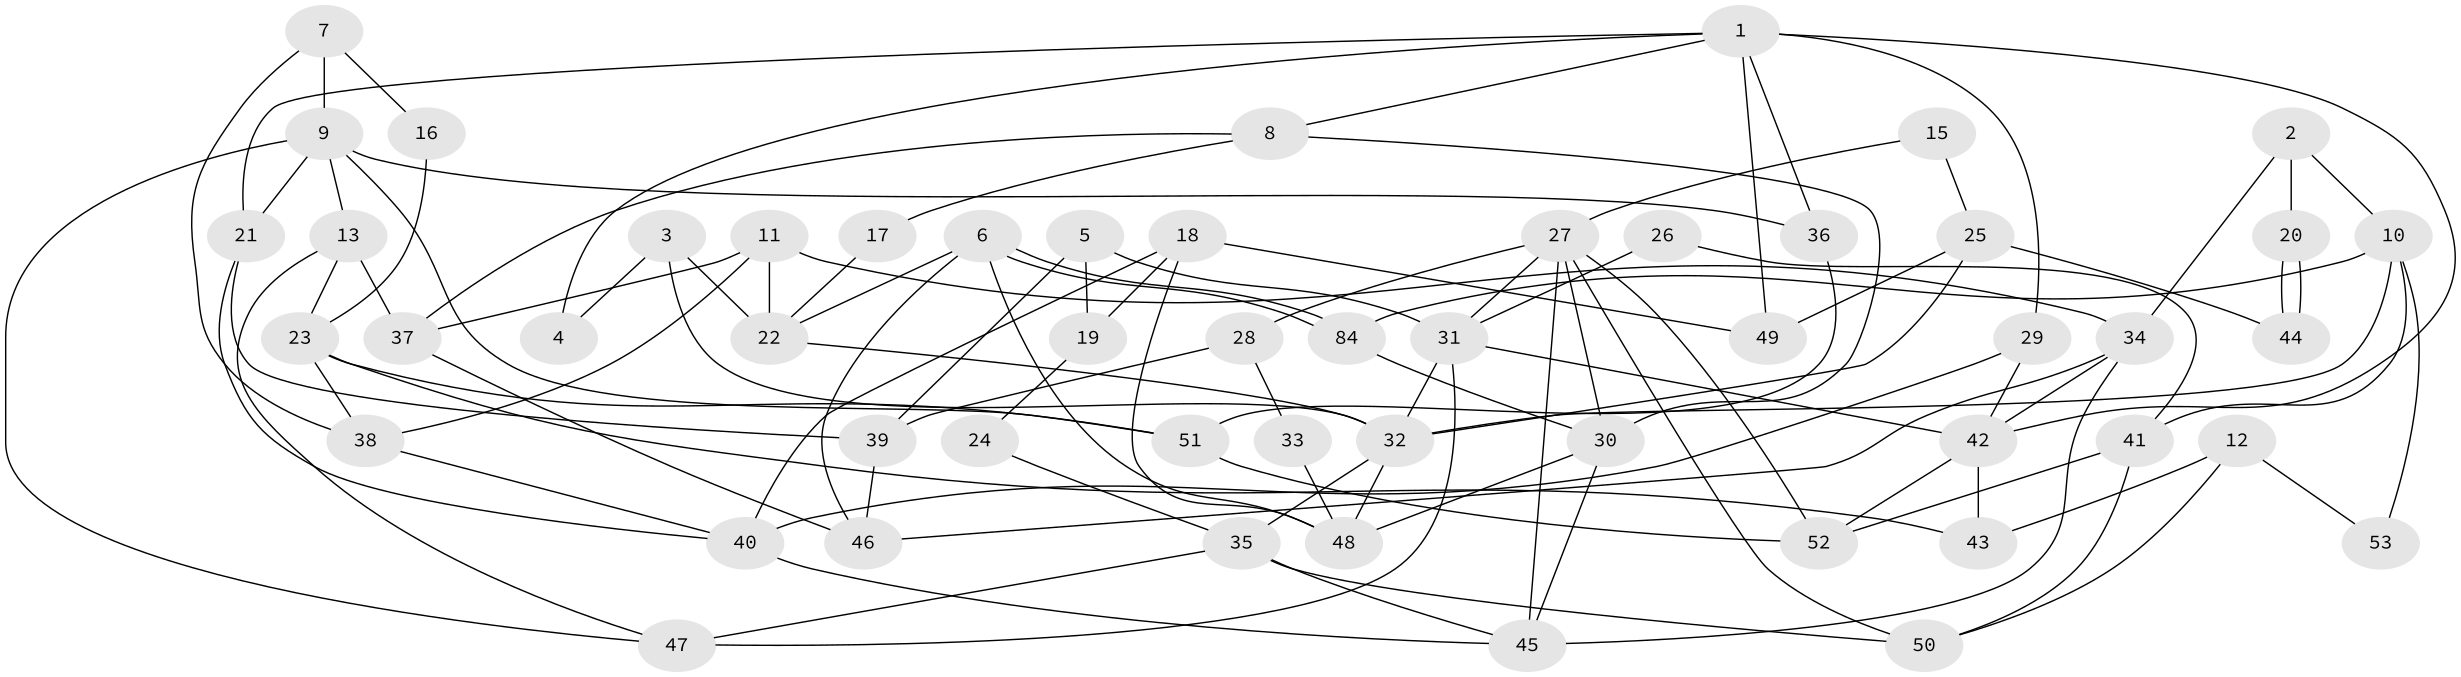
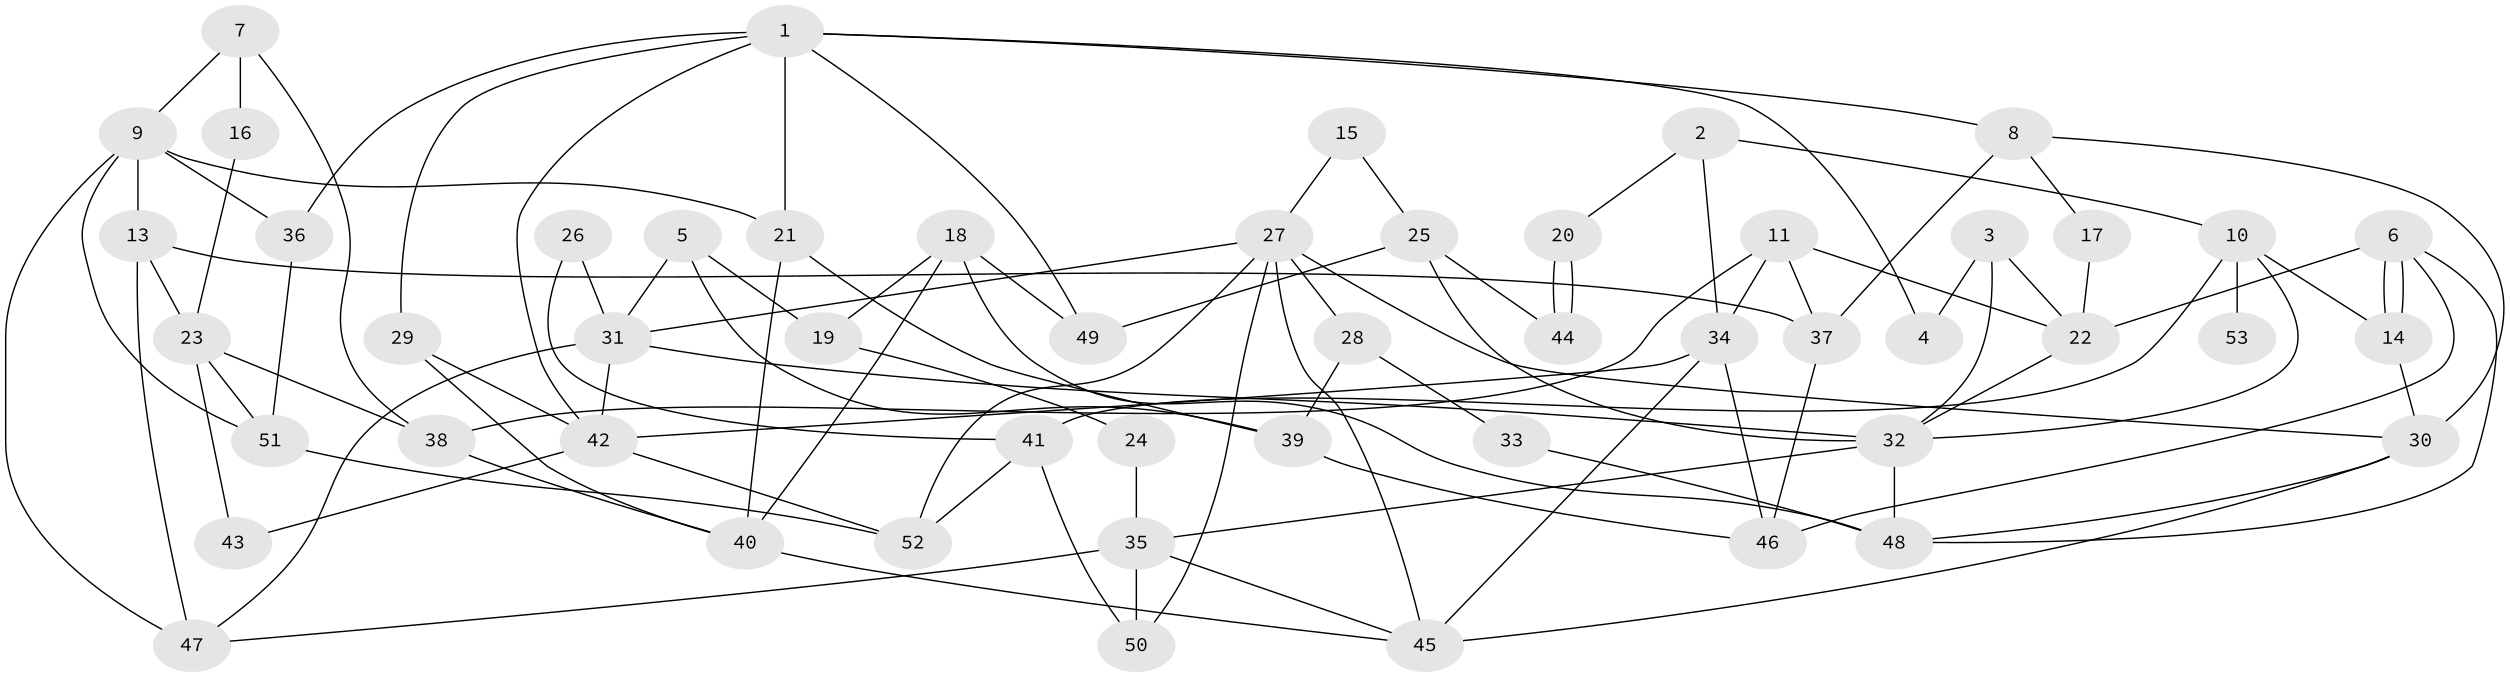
  graph {
    fontname="Source Code Pro"
    node [color=gray90 fontname="Source Code Pro" style=filled]
    edge [fontname="Source Code Pro"]
    1
    4
    8
    21
    29
    36
    42
    49
    7
    9
    16
    38
    17
    30
    37
    39
    40
    51
    43
    52
    2
    10
    20
    34
    32
-   14 [label=84]
+   14
    41
    53
    44
    46
    45
    3
    22
    48
    35
    5
    19
    31
    24
    47
    6
    13
    23
    50
    11
-   12
    15
    25
    27
    28
    18
    26
    33
    1 -- 4
    1 -- 8
    1 -- 21
    1 -- 29
    1 -- 36
    1 -- 42
    1 -- 49
    8 -- 17
    8 -- 30
    8 -- 37
    21 -- 39
    21 -- 40
    29 -- 42
    29 -- 40
    36 -- 51
    42 -- 43
    42 -- 52
    7 -- 9
    7 -- 16
    7 -- 38
    9 -- 21
    9 -- 36
    9 -- 51
    9 -- 47
    9 -- 13
    16 -- 23
    38 -- 40
    17 -- 22
    30 -- 45
    30 -- 48
    37 -- 46
    39 -- 46
    40 -- 45
    51 -- 52
    2 -- 10
    2 -- 20
    2 -- 34
    10 -- 32
    10 -- 14
    10 -- 41
    10 -- 53
    20 -- 44
    20 -- 44
    34 -- 42
    34 -- 46
    34 -- 45
    32 -- 48
    32 -- 35
    14 -- 30
    41 -- 52
    41 -- 50
    3 -- 4
    3 -- 32
    3 -- 22
    22 -- 32
    35 -- 45
    35 -- 47
    35 -- 50
    5 -- 39
    5 -- 19
    5 -- 31
    19 -- 24
    31 -- 42
    31 -- 32
    31 -- 47
    24 -- 35
    6 -- 14
    6 -- 14
    6 -- 46
    6 -- 22
    6 -- 48
    13 -- 37
    13 -- 47
    13 -- 23
    23 -- 38
    23 -- 51
    23 -- 43
    11 -- 38
    11 -- 37
    11 -- 34
    11 -- 22
-   12 -- 43
-   12 -- 53
-   12 -- 50
    15 -- 25
    15 -- 27
    25 -- 49
    25 -- 32
    25 -- 44
    27 -- 30
    27 -- 52
    27 -- 45
    27 -- 31
    27 -- 50
    27 -- 28
    28 -- 39
    28 -- 33
    18 -- 49
    18 -- 40
    18 -- 48
    18 -- 19
    26 -- 41
    26 -- 31
    33 -- 48
  }
